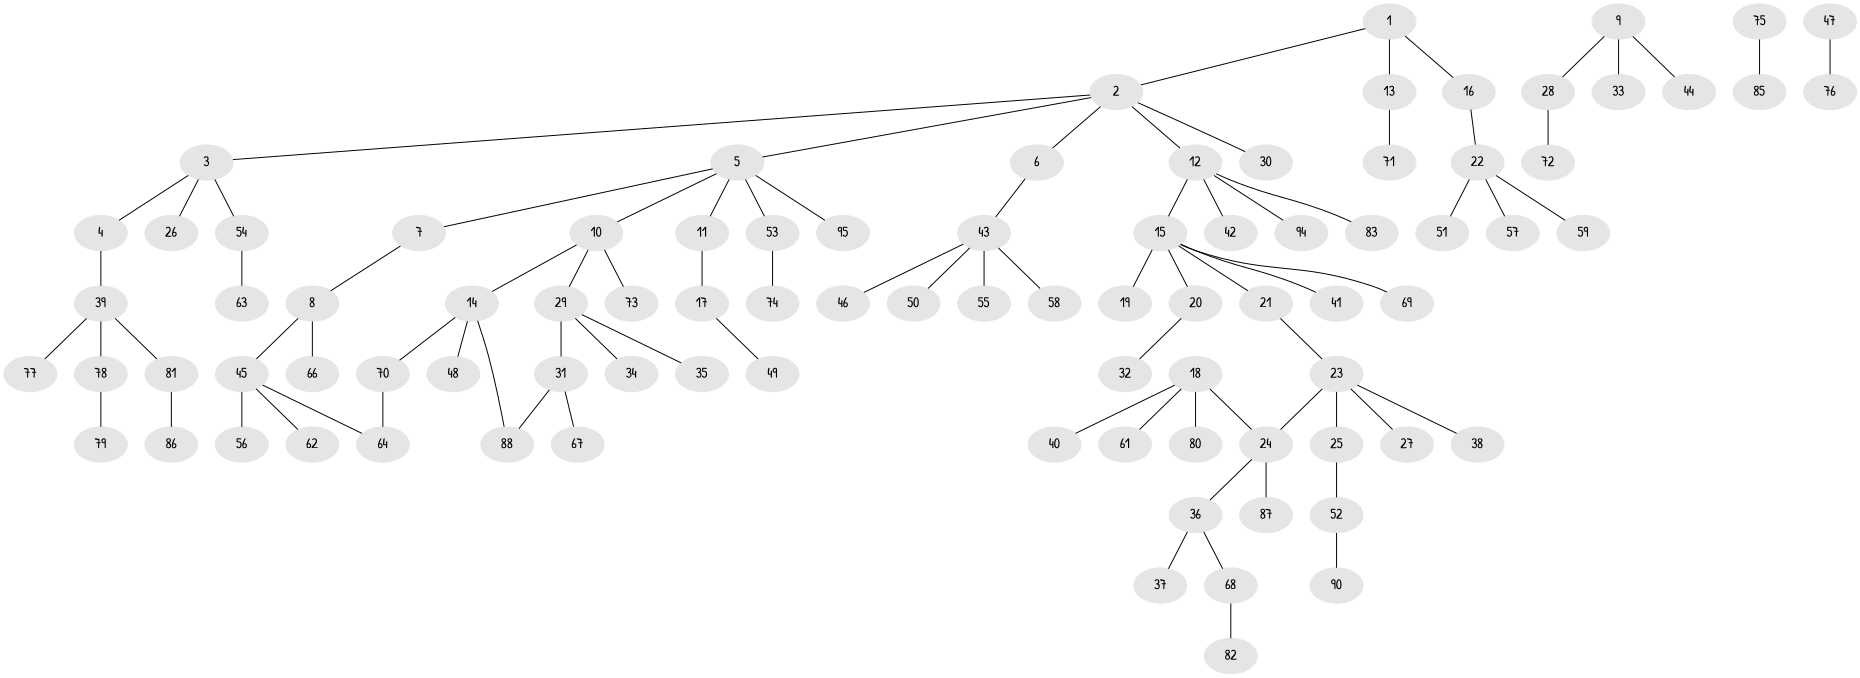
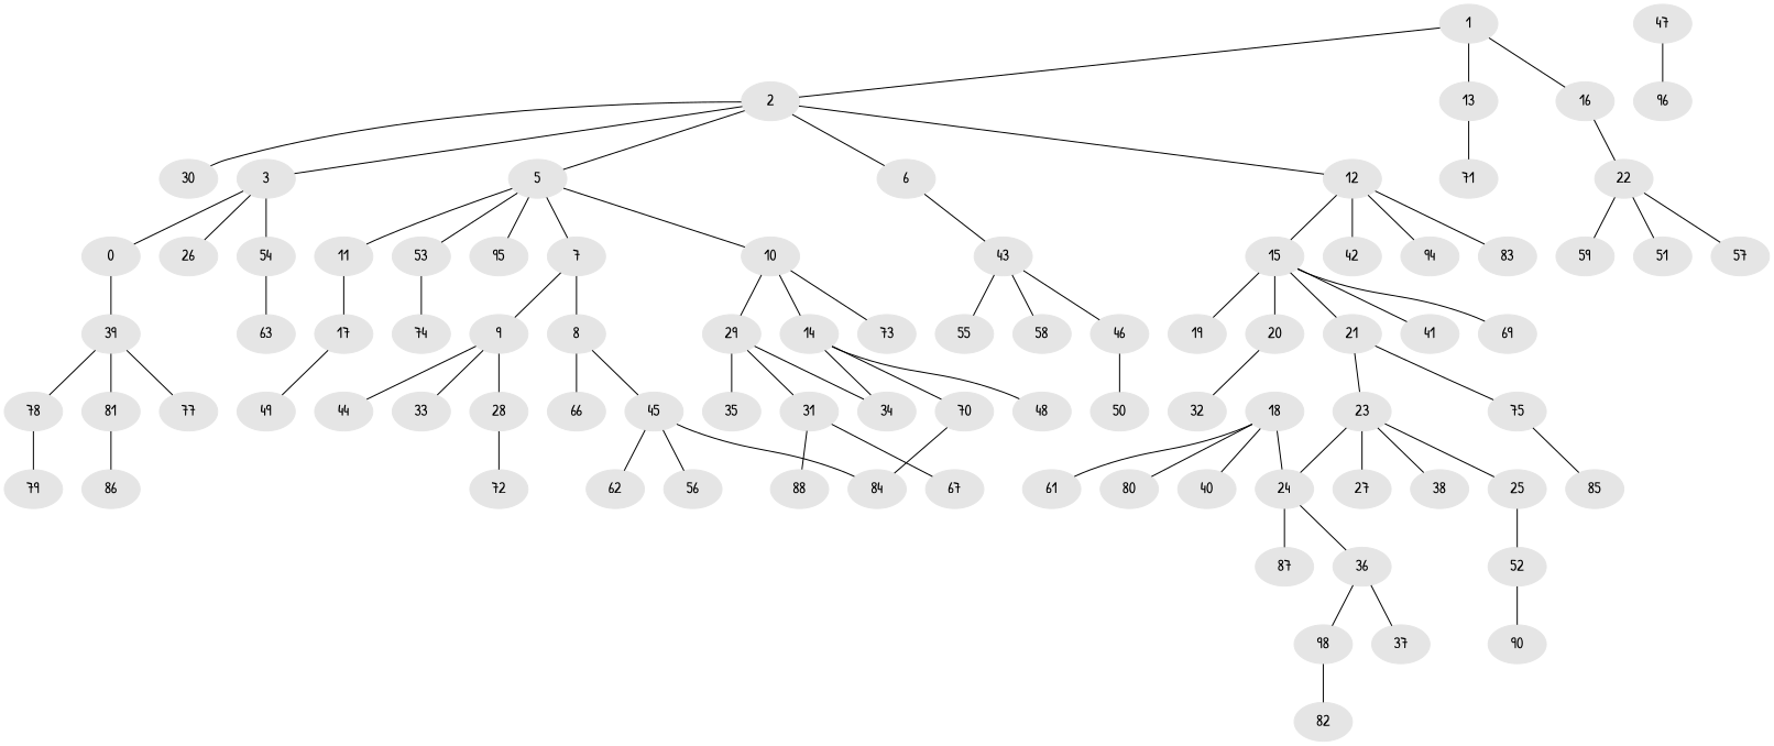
  graph {
    fontname="Patrick Hand"
    node [color=gray90 fontname="Patrick Hand" style=filled]
    edge [fontname="Patrick Hand"]
    1
    2
    13
    16
    3
    5
    6
    12
    30
    71
    22
-   4
+   4 [label=0]
    26
    54
    7
    10
    11
    53
    n19 [label=95]
    43
    15
    42
    n23 [label=94]
    83
    39
    63
    77
    78
    81
    8
    9
    14
    29
    73
    17
    74
    46
    50
    55
    58
    45
    66
    28
    33
    44
    56
    62
-   84 [label=64]
+   84
    72
    48
    70
    88
    31
    34
    35
    49
    18
    24
    40
    61
    80
    19
    20
    21
    41
    69
    32
    23
    75
    51
    57
    59
    36
    87
    25
    27
    38
    85
    52
    37
-   68
+   68 [label=98]
    n82 [label=90]
    67
    47
-   76
+   76 [label=96]
    82
    79
    86
    1 -- 2
    1 -- 13
    1 -- 16
    2 -- 3
    2 -- 5
    2 -- 6
    2 -- 12
    2 -- 30
    13 -- 71
    16 -- 22
    3 -- 4
    3 -- 26
    3 -- 54
    5 -- 7
    5 -- 10
    5 -- 11
    5 -- 53
    5 -- n19
    6 -- 43
    12 -- 15
    12 -- 42
    12 -- n23
    12 -- 83
    22 -- 51
    22 -- 57
    22 -- 59
    4 -- 39
    54 -- 63
    7 -- 8
+   7 -- 9
    10 -- 14
    10 -- 29
    10 -- 73
    11 -- 17
    53 -- 74
    43 -- 46
-   43 -- 50
+   46 -- 50
    43 -- 55
    43 -- 58
    15 -- 19
    15 -- 20
    15 -- 21
    15 -- 41
    15 -- 69
    39 -- 77
    39 -- 78
    39 -- 81
    78 -- 79
    81 -- 86
    8 -- 45
    8 -- 66
    9 -- 28
    9 -- 33
    9 -- 44
    14 -- 48
    14 -- 70
-   14 -- 88
+   14 -- 34
    29 -- 31
    29 -- 34
    29 -- 35
    17 -- 49
    45 -- 56
    45 -- 62
    45 -- 84
    28 -- 72
    70 -- 84
    31 -- 88
    31 -- 67
    18 -- 24
    18 -- 40
    18 -- 61
    18 -- 80
    24 -- 36
    24 -- 87
    20 -- 32
    21 -- 23
+   21 -- 75
    23 -- 24
    23 -- 25
    23 -- 27
    23 -- 38
    75 -- 85
    36 -- 37
    36 -- 68
    25 -- 52
    52 -- n82
    68 -- 82
    47 -- 76
  }
